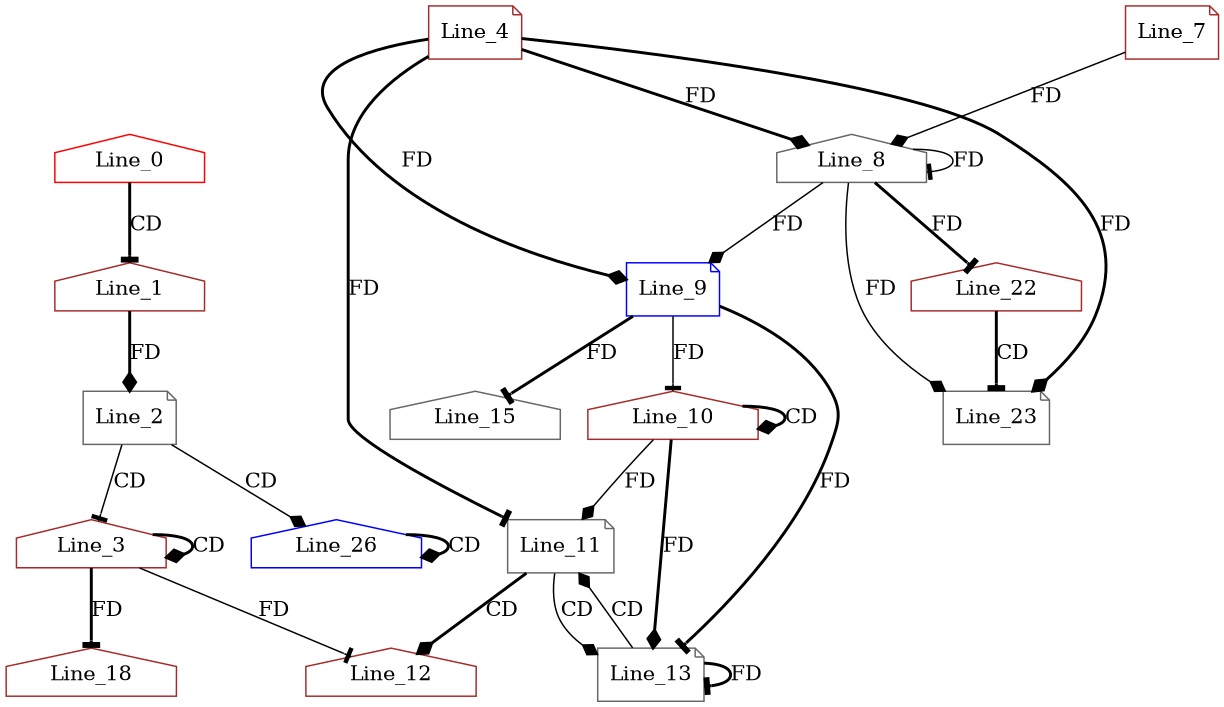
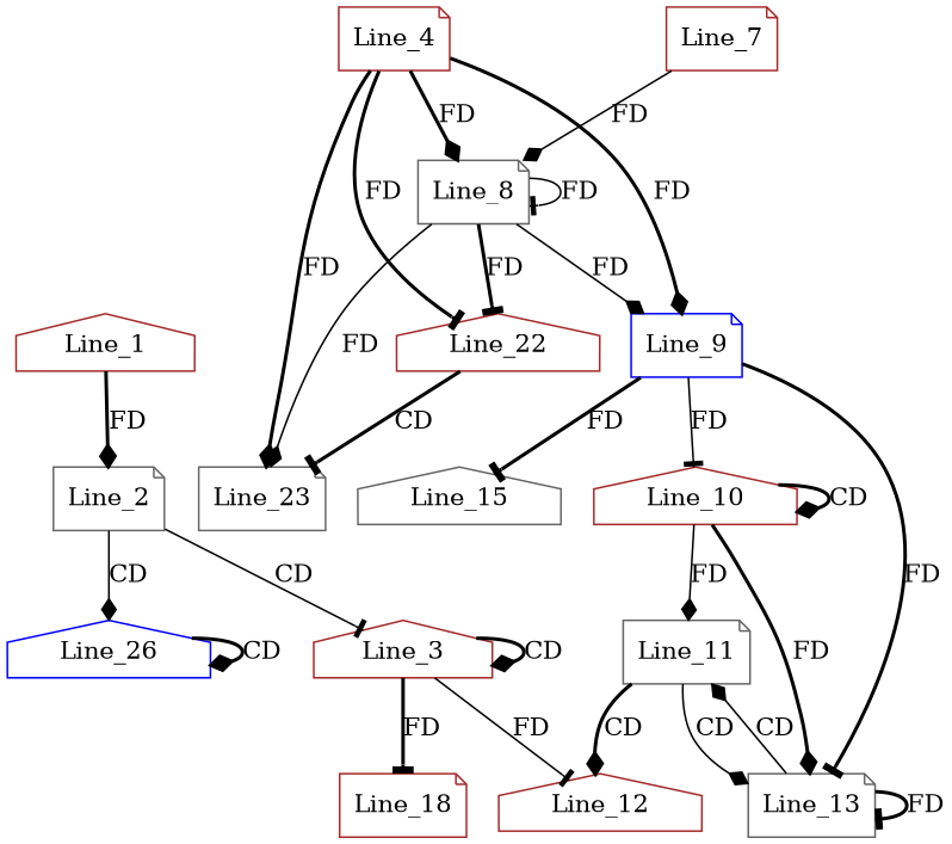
  digraph {
    node [color=brown shape=house]
    edge [arrowhead=diamond style=bold]
-   Line_0 [color=red]
    Line_1
    Line_2 [color=gray40 shape=note]
    Line_3
    Line_26 [color=blue]
    Line_12
-   Line_18
+   Line_18 [shape=note]
    Line_4 [shape=note]
-   Line_8 [color=gray40]
+   Line_8 [color=gray40 shape=note]
    Line_9 [color=blue shape=note]
    Line_22
    Line_23 [color=gray40 shape=note]
    Line_10
    Line_13 [color=gray40 shape=note]
    Line_15 [color=gray40]
    Line_7 [shape=note]
    Line_11 [color=gray40 shape=note]
-   Line_0 -> Line_1 [arrowhead=tee label=CD]
    Line_1 -> Line_2 [label=FD]
    Line_2 -> Line_3 [arrowhead=tee label=CD style=solid]
    Line_2 -> Line_26 [label=CD style=solid]
    Line_3 -> Line_3 [label=CD]
    Line_3 -> Line_12 [arrowhead=tee label=FD style=solid]
    Line_3 -> Line_18 [arrowhead=tee label=FD]
    Line_26 -> Line_26 [label=CD]
    Line_4 -> Line_8 [label=FD]
    Line_4 -> Line_9 [label=FD]
-   Line_4 -> Line_11 [arrowhead=tee label=FD]
+   Line_4 -> Line_22 [arrowhead=tee label=FD]
    Line_4 -> Line_23 [label=FD]
    Line_8 -> Line_8 [arrowhead=tee label=FD style=solid]
    Line_8 -> Line_9 [label=FD style=solid]
    Line_8 -> Line_22 [arrowhead=tee label=FD]
    Line_8 -> Line_23 [label=FD style=solid]
    Line_9 -> Line_10 [arrowhead=tee label=FD style=solid]
    Line_9 -> Line_13 [arrowhead=tee label=FD]
    Line_9 -> Line_15 [arrowhead=tee label=FD]
    Line_22 -> Line_23 [arrowhead=tee label=CD]
    Line_10 -> Line_10 [label=CD]
    Line_10 -> Line_13 [label=FD]
    Line_10 -> Line_11 [label=FD style=solid]
    Line_13 -> Line_13 [arrowhead=tee label=FD]
    Line_13 -> Line_11 [label=CD style=solid]
    Line_7 -> Line_8 [label=FD style=solid]
    Line_11 -> Line_12 [label=CD]
    Line_11 -> Line_13 [label=CD style=solid]
  }
